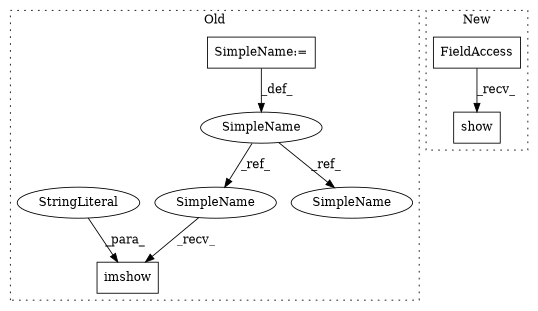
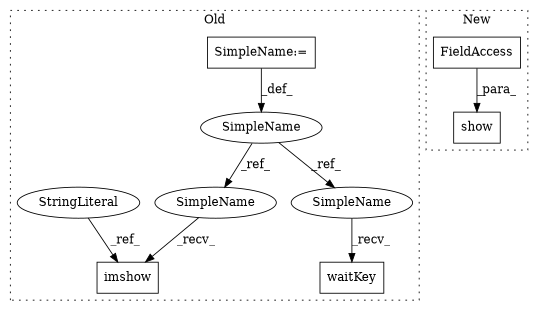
  digraph {
    node [a=32 l=3 s=366 shape=box]
    n1 [l="7,1" label=imshow s="960,1004"]
    n2 [a=7 label="SimpleName:="]
+   n3 [l="8,1" label=waitKey s="1017,1026"]
    n4 [a=42 label=SimpleName shape=ellipse]
    n5 [a=45 l=28 label=StringLiteral s=967 shape=ellipse]
    n6 [a=42 label=SimpleName s=956 shape=ellipse]
    n7 [a=42 label=SimpleName s=1013 shape=ellipse]
    n8 [l=6 label=show s=1121]
    n9 [a=22 l=10 label=FieldAccess s=1103]
    subgraph cluster_1 {
      label=Old
      style=dotted
      n1
      n2
+     n3
      n4
      n5
      n6
      n7
    }
    subgraph cluster_2 {
      label=New
      style=dotted
      n8
      n9
    }
    n2 -> n4 [label=_def_]
    n4 -> n6 [label=_ref_]
    n4 -> n7 [label=_ref_]
-   n5 -> n1 [label=_para_]
+   n5 -> n1 [label=_ref_]
    n6 -> n1 [label=_recv_]
-   n9 -> n8 [label=_recv_]
+   n7 -> n3 [label=_recv_]
+   n9 -> n8 [label=_para_]
  }
